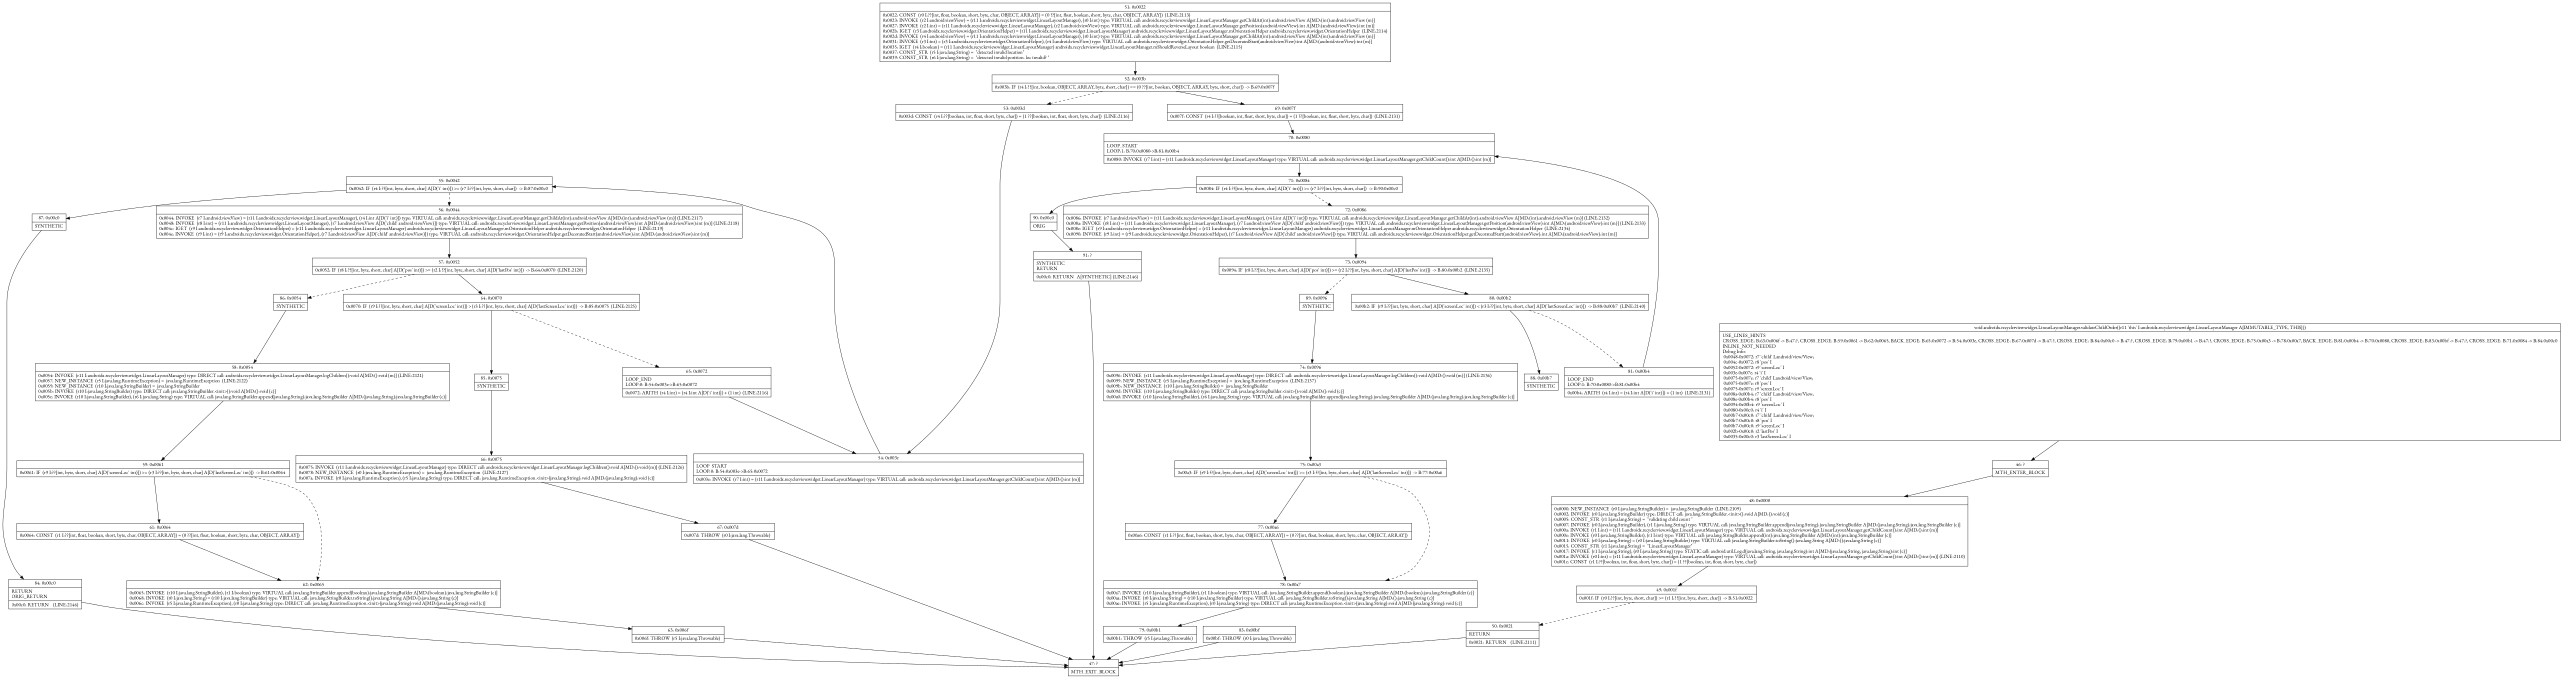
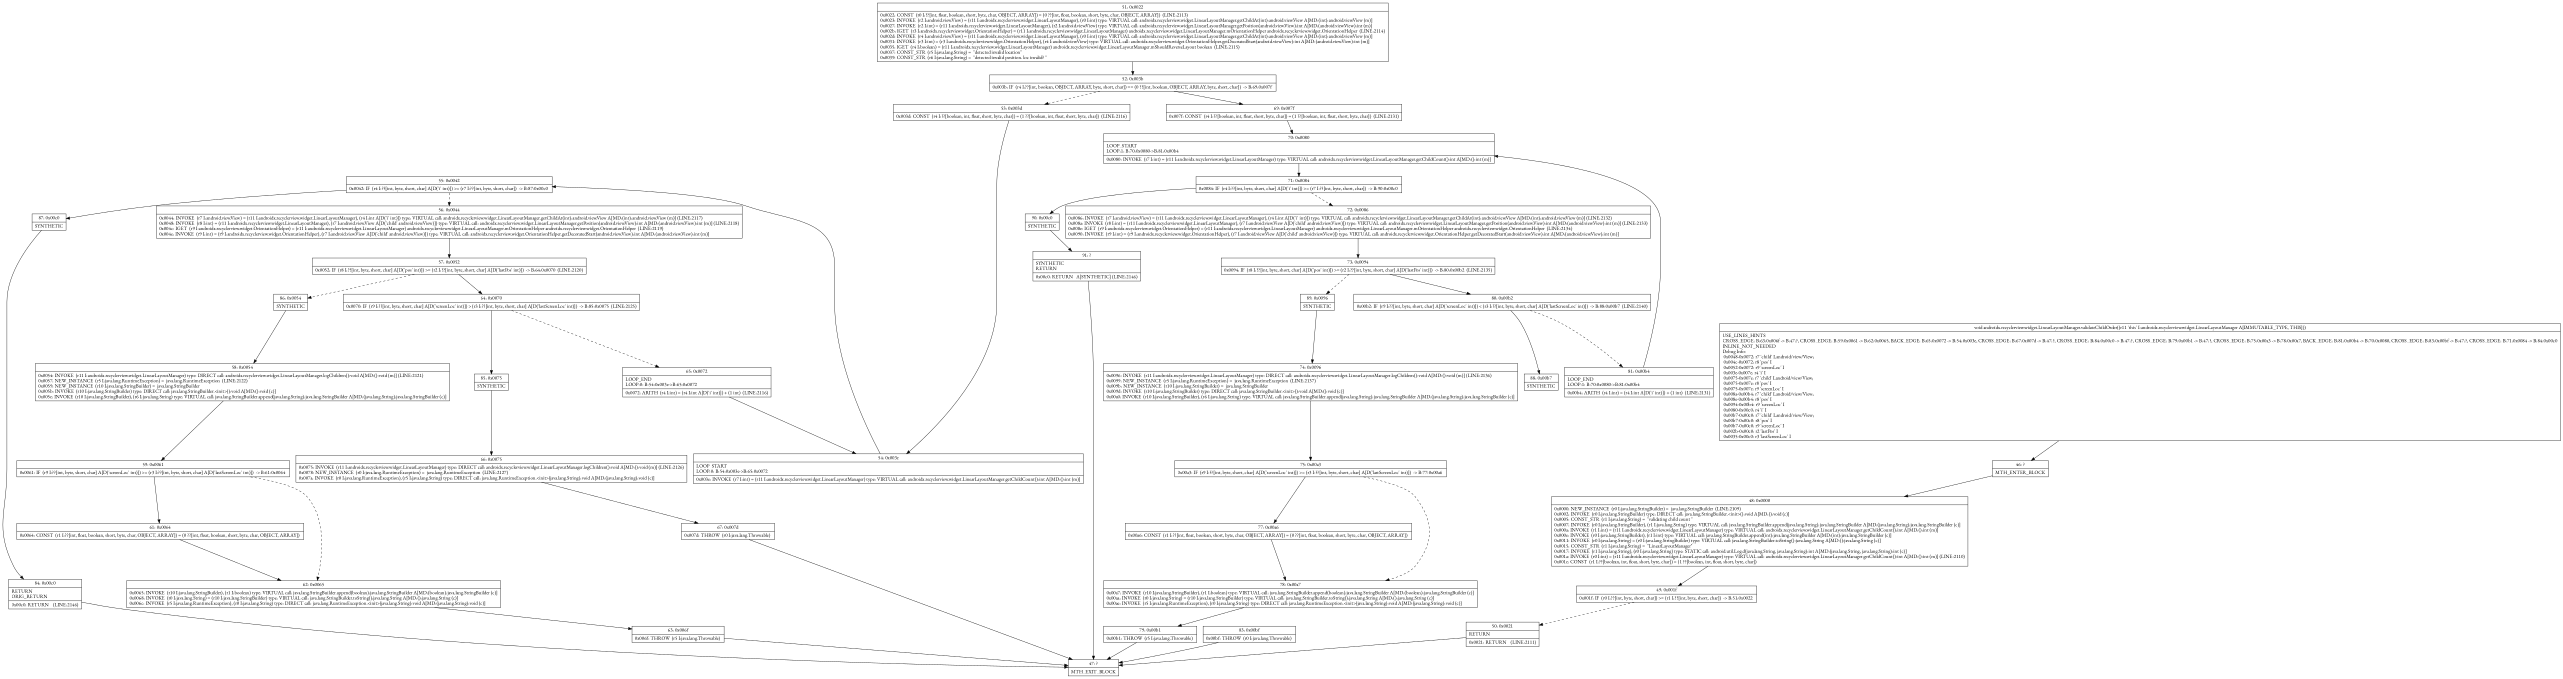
  digraph {
    fontname="EB Garamond"
    node [fontname="EB Garamond" shape=record]
    edge [fontname="EB Garamond"]
    n1 [label="{46\:\ ?|MTH_ENTER_BLOCK\l}"]
    n2 [label="{48\:\ 0x0000|0x0000: NEW_INSTANCE  (r0 I:java.lang.StringBuilder) =  java.lang.StringBuilder  (LINE:2109)\l0x0002: INVOKE  (r0 I:java.lang.StringBuilder) type: DIRECT call: java.lang.StringBuilder.\<init\>():void A[MD:():void (c)]\l0x0005: CONST_STR  (r1 I:java.lang.String) =  \"validating child count \" \l0x0007: INVOKE  (r0 I:java.lang.StringBuilder), (r1 I:java.lang.String) type: VIRTUAL call: java.lang.StringBuilder.append(java.lang.String):java.lang.StringBuilder A[MD:(java.lang.String):java.lang.StringBuilder (c)]\l0x000a: INVOKE  (r1 I:int) = (r11 I:androidx.recyclerview.widget.LinearLayoutManager) type: VIRTUAL call: androidx.recyclerview.widget.LinearLayoutManager.getChildCount():int A[MD:():int (m)]\l0x000e: INVOKE  (r0 I:java.lang.StringBuilder), (r1 I:int) type: VIRTUAL call: java.lang.StringBuilder.append(int):java.lang.StringBuilder A[MD:(int):java.lang.StringBuilder (c)]\l0x0011: INVOKE  (r0 I:java.lang.String) = (r0 I:java.lang.StringBuilder) type: VIRTUAL call: java.lang.StringBuilder.toString():java.lang.String A[MD:():java.lang.String (c)]\l0x0015: CONST_STR  (r1 I:java.lang.String) =  \"LinearLayoutManager\" \l0x0017: INVOKE  (r1 I:java.lang.String), (r0 I:java.lang.String) type: STATIC call: android.util.Log.d(java.lang.String, java.lang.String):int A[MD:(java.lang.String, java.lang.String):int (c)]\l0x001a: INVOKE  (r0 I:int) = (r11 I:androidx.recyclerview.widget.LinearLayoutManager) type: VIRTUAL call: androidx.recyclerview.widget.LinearLayoutManager.getChildCount():int A[MD:():int (m)] (LINE:2110)\l0x001e: CONST  (r1 I:??[boolean, int, float, short, byte, char]) = (1 ??[boolean, int, float, short, byte, char]) \l}"]
    n3 [label="{49\:\ 0x001f|0x001f: IF  (r0 I:??[int, byte, short, char]) \>= (r1 I:??[int, byte, short, char])  \-\> B:51:0x0022 \l}"]
    n4 [label="{50\:\ 0x0021|RETURN\l|0x0021: RETURN    (LINE:2111)\l}"]
    n5 [label="{47\:\ ?|MTH_EXIT_BLOCK\l}"]
    n6 [label="{51\:\ 0x0022|0x0022: CONST  (r0 I:??[int, float, boolean, short, byte, char, OBJECT, ARRAY]) = (0 ??[int, float, boolean, short, byte, char, OBJECT, ARRAY])  (LINE:2113)\l0x0023: INVOKE  (r2 I:android.view.View) = (r11 I:androidx.recyclerview.widget.LinearLayoutManager), (r0 I:int) type: VIRTUAL call: androidx.recyclerview.widget.LinearLayoutManager.getChildAt(int):android.view.View A[MD:(int):android.view.View (m)]\l0x0027: INVOKE  (r2 I:int) = (r11 I:androidx.recyclerview.widget.LinearLayoutManager), (r2 I:android.view.View) type: VIRTUAL call: androidx.recyclerview.widget.LinearLayoutManager.getPosition(android.view.View):int A[MD:(android.view.View):int (m)]\l0x002b: IGET  (r3 I:androidx.recyclerview.widget.OrientationHelper) = (r11 I:androidx.recyclerview.widget.LinearLayoutManager) androidx.recyclerview.widget.LinearLayoutManager.mOrientationHelper androidx.recyclerview.widget.OrientationHelper  (LINE:2114)\l0x002d: INVOKE  (r4 I:android.view.View) = (r11 I:androidx.recyclerview.widget.LinearLayoutManager), (r0 I:int) type: VIRTUAL call: androidx.recyclerview.widget.LinearLayoutManager.getChildAt(int):android.view.View A[MD:(int):android.view.View (m)]\l0x0031: INVOKE  (r3 I:int) = (r3 I:androidx.recyclerview.widget.OrientationHelper), (r4 I:android.view.View) type: VIRTUAL call: androidx.recyclerview.widget.OrientationHelper.getDecoratedStart(android.view.View):int A[MD:(android.view.View):int (m)]\l0x0035: IGET  (r4 I:boolean) = (r11 I:androidx.recyclerview.widget.LinearLayoutManager) androidx.recyclerview.widget.LinearLayoutManager.mShouldReverseLayout boolean  (LINE:2115)\l0x0037: CONST_STR  (r5 I:java.lang.String) =  \"detected invalid location\" \l0x0039: CONST_STR  (r6 I:java.lang.String) =  \"detected invalid position. loc invalid? \" \l}"]
    n7 [label="{52\:\ 0x003b|0x003b: IF  (r4 I:??[int, boolean, OBJECT, ARRAY, byte, short, char]) == (0 ??[int, boolean, OBJECT, ARRAY, byte, short, char])  \-\> B:69:0x007f \l}"]
    n8 [label="{53\:\ 0x003d|0x003d: CONST  (r4 I:??[boolean, int, float, short, byte, char]) = (1 ??[boolean, int, float, short, byte, char])  (LINE:2116)\l}"]
    n9 [label="{69\:\ 0x007f|0x007f: CONST  (r4 I:??[boolean, int, float, short, byte, char]) = (1 ??[boolean, int, float, short, byte, char])  (LINE:2131)\l}"]
    n10 [label="{54\:\ 0x003e|LOOP_START\lLOOP:0: B:54:0x003e\-\>B:65:0x0072\l|0x003e: INVOKE  (r7 I:int) = (r11 I:androidx.recyclerview.widget.LinearLayoutManager) type: VIRTUAL call: androidx.recyclerview.widget.LinearLayoutManager.getChildCount():int A[MD:():int (m)]\l}"]
    n11 [label="{70\:\ 0x0080|LOOP_START\lLOOP:1: B:70:0x0080\-\>B:81:0x00b4\l|0x0080: INVOKE  (r7 I:int) = (r11 I:androidx.recyclerview.widget.LinearLayoutManager) type: VIRTUAL call: androidx.recyclerview.widget.LinearLayoutManager.getChildCount():int A[MD:():int (m)]\l}"]
    n12 [label="{55\:\ 0x0042|0x0042: IF  (r4 I:??[int, byte, short, char] A[D('i' int)]) \>= (r7 I:??[int, byte, short, char])  \-\> B:87:0x00c0 \l}"]
    n13 [label="{56\:\ 0x0044|0x0044: INVOKE  (r7 I:android.view.View) = (r11 I:androidx.recyclerview.widget.LinearLayoutManager), (r4 I:int A[D('i' int)]) type: VIRTUAL call: androidx.recyclerview.widget.LinearLayoutManager.getChildAt(int):android.view.View A[MD:(int):android.view.View (m)] (LINE:2117)\l0x0048: INVOKE  (r8 I:int) = (r11 I:androidx.recyclerview.widget.LinearLayoutManager), (r7 I:android.view.View A[D('child' android.view.View)]) type: VIRTUAL call: androidx.recyclerview.widget.LinearLayoutManager.getPosition(android.view.View):int A[MD:(android.view.View):int (m)] (LINE:2118)\l0x004c: IGET  (r9 I:androidx.recyclerview.widget.OrientationHelper) = (r11 I:androidx.recyclerview.widget.LinearLayoutManager) androidx.recyclerview.widget.LinearLayoutManager.mOrientationHelper androidx.recyclerview.widget.OrientationHelper  (LINE:2119)\l0x004e: INVOKE  (r9 I:int) = (r9 I:androidx.recyclerview.widget.OrientationHelper), (r7 I:android.view.View A[D('child' android.view.View)]) type: VIRTUAL call: androidx.recyclerview.widget.OrientationHelper.getDecoratedStart(android.view.View):int A[MD:(android.view.View):int (m)]\l}"]
    n14 [label="{87\:\ 0x00c0|SYNTHETIC\l}"]
    n15 [label="{57\:\ 0x0052|0x0052: IF  (r8 I:??[int, byte, short, char] A[D('pos' int)]) \>= (r2 I:??[int, byte, short, char] A[D('lastPos' int)])  \-\> B:64:0x0070  (LINE:2120)\l}"]
    n16 [label="{84\:\ 0x00c0|RETURN\lORIG_RETURN\l|0x00c0: RETURN    (LINE:2146)\l}"]
    n17 [label="{64\:\ 0x0070|0x0070: IF  (r9 I:??[int, byte, short, char] A[D('screenLoc' int)]) \> (r3 I:??[int, byte, short, char] A[D('lastScreenLoc' int)])  \-\> B:85:0x0075  (LINE:2125)\l}"]
    n18 [label="{86\:\ 0x0054|SYNTHETIC\l}"]
    n19 [label="{65\:\ 0x0072|LOOP_END\lLOOP:0: B:54:0x003e\-\>B:65:0x0072\l|0x0072: ARITH  (r4 I:int) = (r4 I:int A[D('i' int)]) + (1 int)  (LINE:2116)\l}"]
    n20 [label="{85\:\ 0x0075|SYNTHETIC\l}"]
    n21 [label="{58\:\ 0x0054|0x0054: INVOKE  (r11 I:androidx.recyclerview.widget.LinearLayoutManager) type: DIRECT call: androidx.recyclerview.widget.LinearLayoutManager.logChildren():void A[MD:():void (m)] (LINE:2121)\l0x0057: NEW_INSTANCE  (r5 I:java.lang.RuntimeException) =  java.lang.RuntimeException  (LINE:2122)\l0x0059: NEW_INSTANCE  (r10 I:java.lang.StringBuilder) =  java.lang.StringBuilder \l0x005b: INVOKE  (r10 I:java.lang.StringBuilder) type: DIRECT call: java.lang.StringBuilder.\<init\>():void A[MD:():void (c)]\l0x005e: INVOKE  (r10 I:java.lang.StringBuilder), (r6 I:java.lang.String) type: VIRTUAL call: java.lang.StringBuilder.append(java.lang.String):java.lang.StringBuilder A[MD:(java.lang.String):java.lang.StringBuilder (c)]\l}"]
    n22 [label="{66\:\ 0x0075|0x0075: INVOKE  (r11 I:androidx.recyclerview.widget.LinearLayoutManager) type: DIRECT call: androidx.recyclerview.widget.LinearLayoutManager.logChildren():void A[MD:():void (m)] (LINE:2126)\l0x0078: NEW_INSTANCE  (r0 I:java.lang.RuntimeException) =  java.lang.RuntimeException  (LINE:2127)\l0x007a: INVOKE  (r0 I:java.lang.RuntimeException), (r5 I:java.lang.String) type: DIRECT call: java.lang.RuntimeException.\<init\>(java.lang.String):void A[MD:(java.lang.String):void (c)]\l}"]
    n23 [label="{67\:\ 0x007d|0x007d: THROW  (r0 I:java.lang.Throwable) \l}"]
    n24 [label="{59\:\ 0x0061|0x0061: IF  (r9 I:??[int, byte, short, char] A[D('screenLoc' int)]) \>= (r3 I:??[int, byte, short, char] A[D('lastScreenLoc' int)])  \-\> B:61:0x0064 \l}"]
    n25 [label="{61\:\ 0x0064|0x0064: CONST  (r1 I:??[int, float, boolean, short, byte, char, OBJECT, ARRAY]) = (0 ??[int, float, boolean, short, byte, char, OBJECT, ARRAY]) \l}"]
    n26 [label="{62\:\ 0x0065|0x0065: INVOKE  (r10 I:java.lang.StringBuilder), (r1 I:boolean) type: VIRTUAL call: java.lang.StringBuilder.append(boolean):java.lang.StringBuilder A[MD:(boolean):java.lang.StringBuilder (c)]\l0x0068: INVOKE  (r0 I:java.lang.String) = (r10 I:java.lang.StringBuilder) type: VIRTUAL call: java.lang.StringBuilder.toString():java.lang.String A[MD:():java.lang.String (c)]\l0x006c: INVOKE  (r5 I:java.lang.RuntimeException), (r0 I:java.lang.String) type: DIRECT call: java.lang.RuntimeException.\<init\>(java.lang.String):void A[MD:(java.lang.String):void (c)]\l}"]
    n27 [label="{63\:\ 0x006f|0x006f: THROW  (r5 I:java.lang.Throwable) \l}"]
    n28 [label="{71\:\ 0x0084|0x0084: IF  (r4 I:??[int, byte, short, char] A[D('i' int)]) \>= (r7 I:??[int, byte, short, char])  \-\> B:90:0x00c0 \l}"]
    n29 [label="{72\:\ 0x0086|0x0086: INVOKE  (r7 I:android.view.View) = (r11 I:androidx.recyclerview.widget.LinearLayoutManager), (r4 I:int A[D('i' int)]) type: VIRTUAL call: androidx.recyclerview.widget.LinearLayoutManager.getChildAt(int):android.view.View A[MD:(int):android.view.View (m)] (LINE:2132)\l0x008a: INVOKE  (r8 I:int) = (r11 I:androidx.recyclerview.widget.LinearLayoutManager), (r7 I:android.view.View A[D('child' android.view.View)]) type: VIRTUAL call: androidx.recyclerview.widget.LinearLayoutManager.getPosition(android.view.View):int A[MD:(android.view.View):int (m)] (LINE:2133)\l0x008e: IGET  (r9 I:androidx.recyclerview.widget.OrientationHelper) = (r11 I:androidx.recyclerview.widget.LinearLayoutManager) androidx.recyclerview.widget.LinearLayoutManager.mOrientationHelper androidx.recyclerview.widget.OrientationHelper  (LINE:2134)\l0x0090: INVOKE  (r9 I:int) = (r9 I:androidx.recyclerview.widget.OrientationHelper), (r7 I:android.view.View A[D('child' android.view.View)]) type: VIRTUAL call: androidx.recyclerview.widget.OrientationHelper.getDecoratedStart(android.view.View):int A[MD:(android.view.View):int (m)]\l}"]
-   n30 [label="{90\:\ 0x00c0|ORIG\l}"]
+   n30 [label="{90\:\ 0x00c0|SYNTHETIC\l}"]
    n31 [label="{73\:\ 0x0094|0x0094: IF  (r8 I:??[int, byte, short, char] A[D('pos' int)]) \>= (r2 I:??[int, byte, short, char] A[D('lastPos' int)])  \-\> B:80:0x00b2  (LINE:2135)\l}"]
    n32 [label="{91\:\ ?|SYNTHETIC\lRETURN\l|0x00c0: RETURN   A[SYNTHETIC] (LINE:2146)\l}"]
    n33 [label="{80\:\ 0x00b2|0x00b2: IF  (r9 I:??[int, byte, short, char] A[D('screenLoc' int)]) \< (r3 I:??[int, byte, short, char] A[D('lastScreenLoc' int)])  \-\> B:88:0x00b7  (LINE:2140)\l}"]
    n34 [label="{89\:\ 0x0096|SYNTHETIC\l}"]
    n35 [label="{81\:\ 0x00b4|LOOP_END\lLOOP:1: B:70:0x0080\-\>B:81:0x00b4\l|0x00b4: ARITH  (r4 I:int) = (r4 I:int A[D('i' int)]) + (1 int)  (LINE:2131)\l}"]
    n36 [label="{88\:\ 0x00b7|SYNTHETIC\l}"]
    n37 [label="{74\:\ 0x0096|0x0096: INVOKE  (r11 I:androidx.recyclerview.widget.LinearLayoutManager) type: DIRECT call: androidx.recyclerview.widget.LinearLayoutManager.logChildren():void A[MD:():void (m)] (LINE:2136)\l0x0099: NEW_INSTANCE  (r5 I:java.lang.RuntimeException) =  java.lang.RuntimeException  (LINE:2137)\l0x009b: NEW_INSTANCE  (r10 I:java.lang.StringBuilder) =  java.lang.StringBuilder \l0x009d: INVOKE  (r10 I:java.lang.StringBuilder) type: DIRECT call: java.lang.StringBuilder.\<init\>():void A[MD:():void (c)]\l0x00a0: INVOKE  (r10 I:java.lang.StringBuilder), (r6 I:java.lang.String) type: VIRTUAL call: java.lang.StringBuilder.append(java.lang.String):java.lang.StringBuilder A[MD:(java.lang.String):java.lang.StringBuilder (c)]\l}"]
    n38 [label="{83\:\ 0x00bf|0x00bf: THROW  (r0 I:java.lang.Throwable) \l}"]
    n39 [label="{75\:\ 0x00a3|0x00a3: IF  (r9 I:??[int, byte, short, char] A[D('screenLoc' int)]) \>= (r3 I:??[int, byte, short, char] A[D('lastScreenLoc' int)])  \-\> B:77:0x00a6 \l}"]
    n40 [label="{77\:\ 0x00a6|0x00a6: CONST  (r1 I:??[int, float, boolean, short, byte, char, OBJECT, ARRAY]) = (0 ??[int, float, boolean, short, byte, char, OBJECT, ARRAY]) \l}"]
    n41 [label="{78\:\ 0x00a7|0x00a7: INVOKE  (r10 I:java.lang.StringBuilder), (r1 I:boolean) type: VIRTUAL call: java.lang.StringBuilder.append(boolean):java.lang.StringBuilder A[MD:(boolean):java.lang.StringBuilder (c)]\l0x00aa: INVOKE  (r0 I:java.lang.String) = (r10 I:java.lang.StringBuilder) type: VIRTUAL call: java.lang.StringBuilder.toString():java.lang.String A[MD:():java.lang.String (c)]\l0x00ae: INVOKE  (r5 I:java.lang.RuntimeException), (r0 I:java.lang.String) type: DIRECT call: java.lang.RuntimeException.\<init\>(java.lang.String):void A[MD:(java.lang.String):void (c)]\l}"]
    n42 [label="{79\:\ 0x00b1|0x00b1: THROW  (r5 I:java.lang.Throwable) \l}"]
    n43 [label="{void androidx.recyclerview.widget.LinearLayoutManager.validateChildOrder((r11 'this' I:androidx.recyclerview.widget.LinearLayoutManager A[IMMUTABLE_TYPE, THIS]))  | USE_LINES_HINTS\lCROSS_EDGE: B:63:0x006f \-\> B:47:?, CROSS_EDGE: B:59:0x0061 \-\> B:62:0x0065, BACK_EDGE: B:65:0x0072 \-\> B:54:0x003e, CROSS_EDGE: B:67:0x007d \-\> B:47:?, CROSS_EDGE: B:84:0x00c0 \-\> B:47:?, CROSS_EDGE: B:79:0x00b1 \-\> B:47:?, CROSS_EDGE: B:75:0x00a3 \-\> B:78:0x00a7, BACK_EDGE: B:81:0x00b4 \-\> B:70:0x0080, CROSS_EDGE: B:83:0x00bf \-\> B:47:?, CROSS_EDGE: B:71:0x0084 \-\> B:84:0x00c0\lINLINE_NOT_NEEDED\lDebug Info:\l  0x0048\-0x0072: r7 'child' Landroid\/view\/View;\l  0x004c\-0x0072: r8 'pos' I\l  0x0052\-0x0072: r9 'screenLoc' I\l  0x003e\-0x007e: r4 'i' I\l  0x0075\-0x007e: r7 'child' Landroid\/view\/View;\l  0x0075\-0x007e: r8 'pos' I\l  0x0075\-0x007e: r9 'screenLoc' I\l  0x008a\-0x00b4: r7 'child' Landroid\/view\/View;\l  0x008e\-0x00b4: r8 'pos' I\l  0x0094\-0x00b4: r9 'screenLoc' I\l  0x0080\-0x00c0: r4 'i' I\l  0x00b7\-0x00c0: r7 'child' Landroid\/view\/View;\l  0x00b7\-0x00c0: r8 'pos' I\l  0x00b7\-0x00c0: r9 'screenLoc' I\l  0x002b\-0x00c0: r2 'lastPos' I\l  0x0035\-0x00c0: r3 'lastScreenLoc' I\l}"]
    n1 -> n2
    n2 -> n3
    n3 -> n4 [style=dashed]
    n4 -> n5
    n6 -> n7
    n7 -> n8 [style=dashed]
    n7 -> n9
    n8 -> n10
    n9 -> n11
    n10 -> n12
    n11 -> n28
    n12 -> n13 [style=dashed]
    n12 -> n14
    n13 -> n15
    n14 -> n16
    n15 -> n17
    n15 -> n18 [style=dashed]
    n16 -> n5
    n17 -> n19 [style=dashed]
    n17 -> n20
    n18 -> n21
    n19 -> n10
    n20 -> n22
    n21 -> n24
    n22 -> n23
    n23 -> n5
    n24 -> n25
    n24 -> n26 [style=dashed]
    n25 -> n26
    n26 -> n27
    n27 -> n5
    n28 -> n29 [style=dashed]
    n28 -> n30
    n29 -> n31
    n30 -> n32
    n31 -> n33
    n31 -> n34 [style=dashed]
    n32 -> n5
    n33 -> n35 [style=dashed]
    n33 -> n36
    n34 -> n37
    n35 -> n11
    n37 -> n39
    n38 -> n5
    n39 -> n40
    n39 -> n41 [style=dashed]
    n40 -> n41
    n41 -> n42
    n42 -> n5
    n43 -> n1
  }
